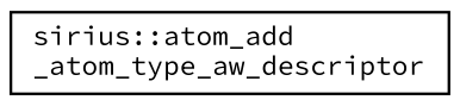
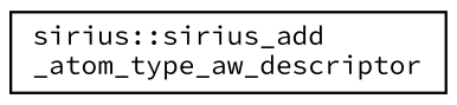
  digraph {
    rankdir=TB
    fontname="Source Code Pro"
-   n1 [color=black fillcolor=white fontname="Source Code Pro" fontsize=10 height=0.2 label="sirius::atom_add\l_atom_type_aw_descriptor" shape=record style=filled width=0.4]
+   n1 [color=black fillcolor=white fontname="Source Code Pro" fontsize=10 height=0.2 label="sirius::sirius_add\l_atom_type_aw_descriptor" shape=record style=filled width=0.4]
  }
